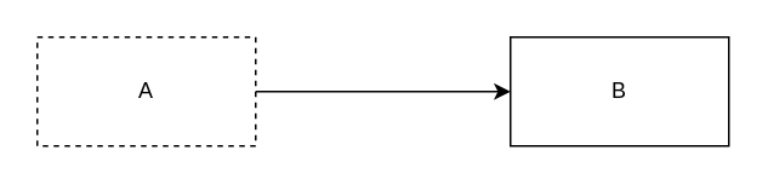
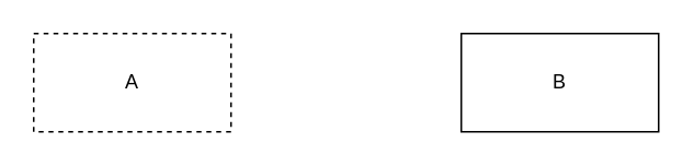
  <mxCell id="0" />
  <mxCell id="1" parent="0" />
- <mxCell id="2" style="edgeStyle=none;html=1;entryX=0;entryY=0.5;entryDx=0;entryDy=0;" edge="1" parent="1" source="3" target="4"><mxGeometry relative="1" as="geometry" /></mxCell>
  <mxCell id="3" value="A" style="rounded=0;whiteSpace=wrap;html=1;fillColor=none;dashed=1;" vertex="1" parent="1"><mxGeometry x="20" y="20" width="120" height="60" as="geometry" /></mxCell>
  <mxCell id="4" value="B" style="rounded=0;whiteSpace=wrap;html=1;fillColor=none;" vertex="1" parent="1"><mxGeometry x="280" y="20" width="120" height="60" as="geometry" /></mxCell>
